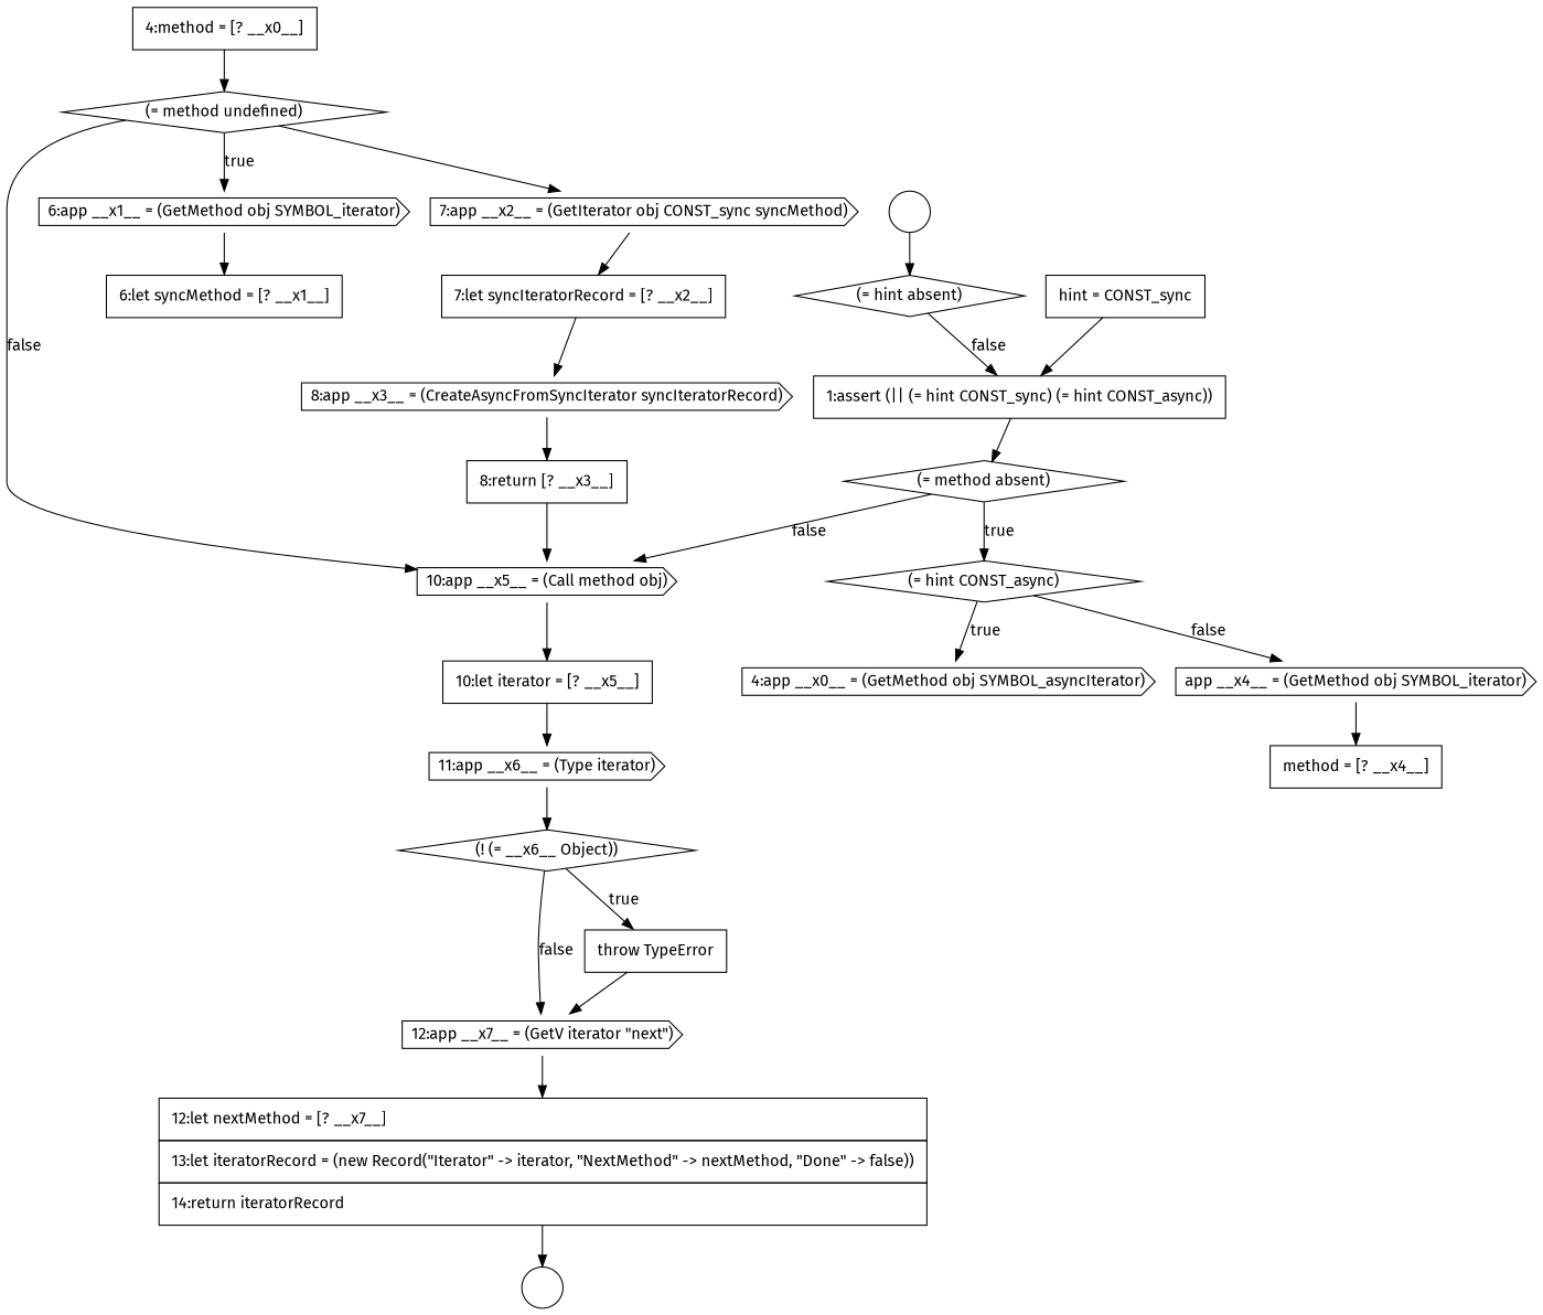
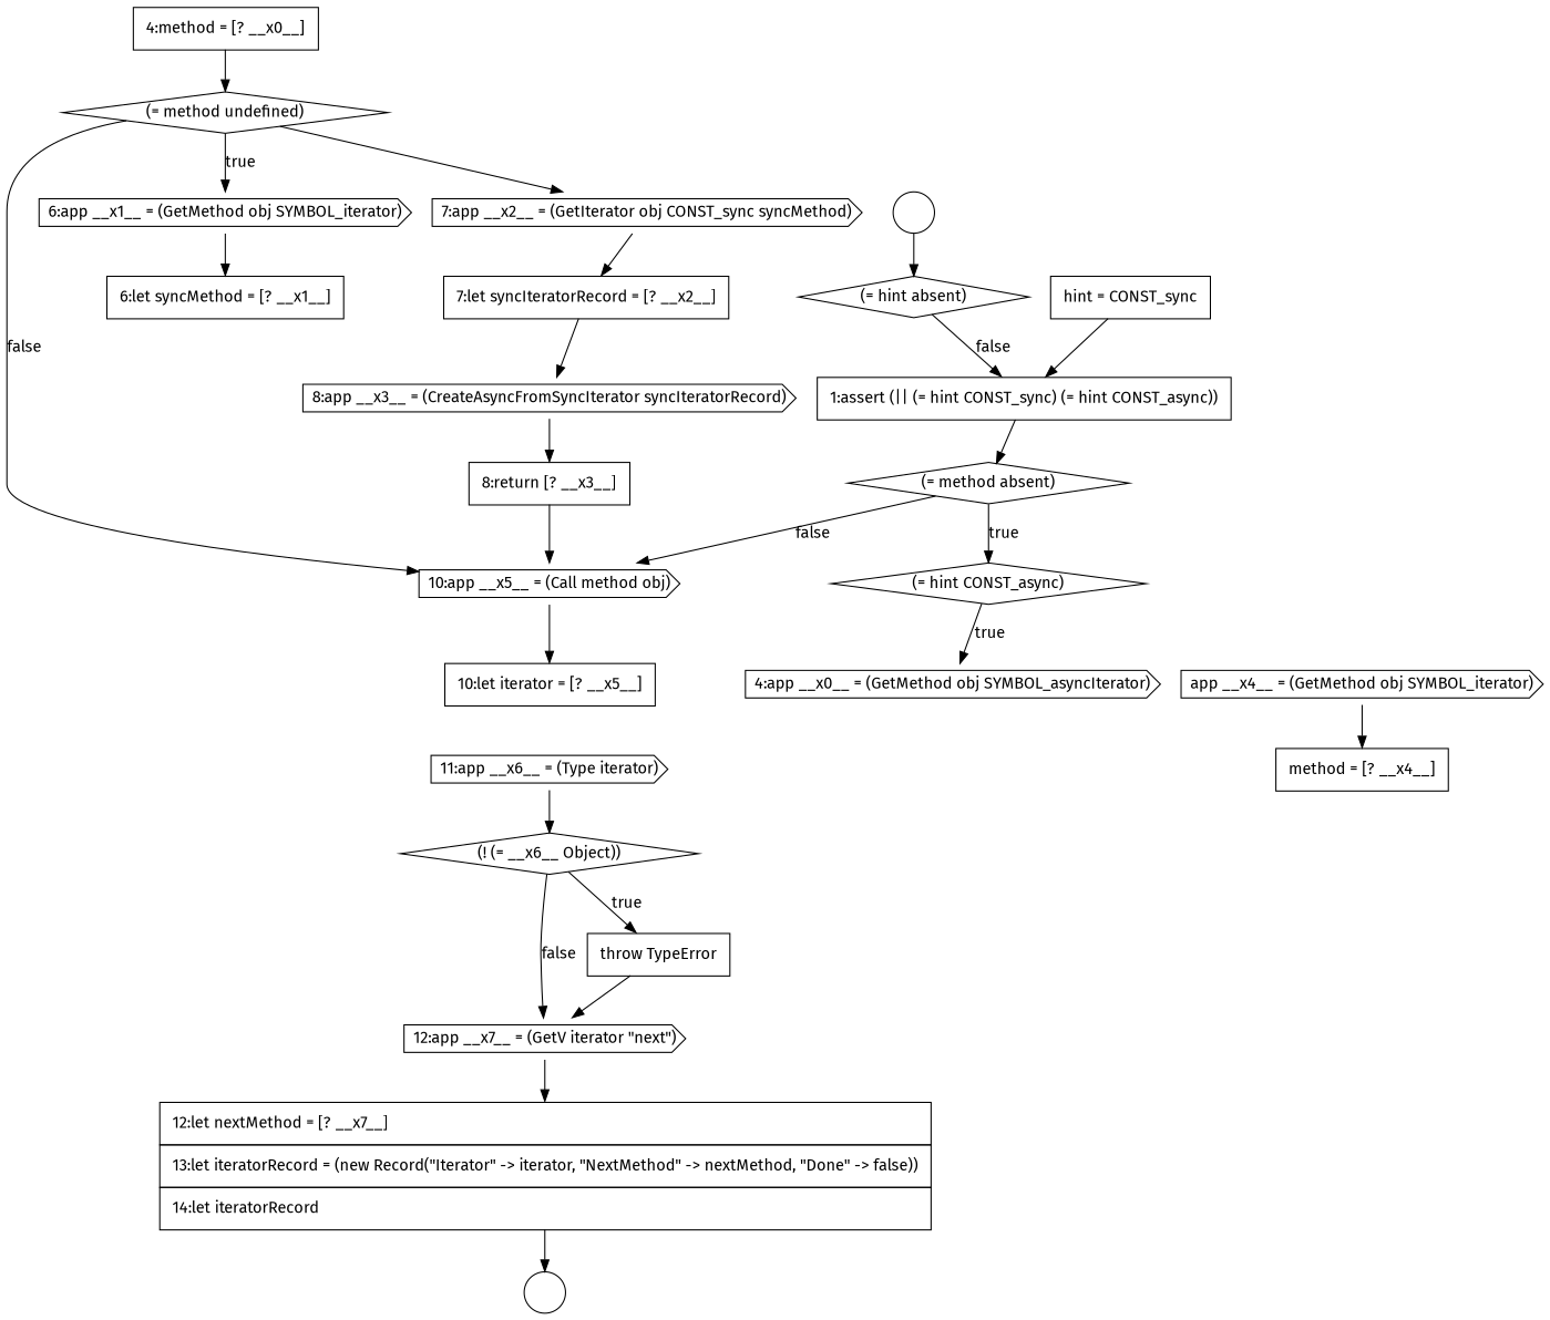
  digraph {
    fontname="Fira Sans"
    node [color=black fillcolor=white fontname="Fira Sans" shape=none style=filled]
    edge [color=black fontname="Fira Sans"]
    n1 [label=" " shape=circle]
    n2 [label=<<font color="black">     <table border="0" cellborder="1" cellspacing="0" cellpadding="10">       <tr><td align="left">8:return [? __x3__]</td></tr>     </table>   </font>> margin=0]
    n3 [label=<<font color="black">10:app __x5__ = (Call method obj)</font>> shape=cds]
    n4 [label=<<font color="black">     <table border="0" cellborder="1" cellspacing="0" cellpadding="10">       <tr><td align="left">10:let iterator = [? __x5__]</td></tr>     </table>   </font>> margin=0]
    n5 [label=<<font color="black">6:app __x1__ = (GetMethod obj SYMBOL_iterator)</font>> shape=cds]
    n6 [label=<<font color="black">     <table border="0" cellborder="1" cellspacing="0" cellpadding="10">       <tr><td align="left">6:let syncMethod = [? __x1__]</td></tr>     </table>   </font>> margin=0]
    n7 [label=<<font color="black">7:app __x2__ = (GetIterator obj CONST_sync syncMethod)</font>> shape=cds]
    n8 [label=<<font color="black">     <table border="0" cellborder="1" cellspacing="0" cellpadding="10">       <tr><td align="left">7:let syncIteratorRecord = [? __x2__]</td></tr>     </table>   </font>> margin=0]
    n9 [label=<<font color="black">8:app __x3__ = (CreateAsyncFromSyncIterator syncIteratorRecord)</font>> shape=cds]
    n10 [label=<<font color="black">(= method undefined)</font>> shape=diamond]
    n11 [label=<<font color="black">12:app __x7__ = (GetV iterator &quot;next&quot;)</font>> shape=cds]
-   n12 [label=<<font color="black">     <table border="0" cellborder="1" cellspacing="0" cellpadding="10">       <tr><td align="left">12:let nextMethod = [? __x7__]</td></tr>       <tr><td align="left">13:let iteratorRecord = (new Record(&quot;Iterator&quot; -&gt; iterator, &quot;NextMethod&quot; -&gt; nextMethod, &quot;Done&quot; -&gt; false))</td></tr>       <tr><td align="left">14:return iteratorRecord</td></tr>     </table>   </font>> margin=0]
+   n12 [label=<<font color="black">     <table border="0" cellborder="1" cellspacing="0" cellpadding="10">       <tr><td align="left">12:let nextMethod = [? __x7__]</td></tr>       <tr><td align="left">13:let iteratorRecord = (new Record(&quot;Iterator&quot; -&gt; iterator, &quot;NextMethod&quot; -&gt; nextMethod, &quot;Done&quot; -&gt; false))</td></tr>       <tr><td align="left">14:let iteratorRecord</td></tr>     </table>   </font>> margin=0]
    n13 [label=<<font color="black">11:app __x6__ = (Type iterator)</font>> shape=cds]
    n14 [label=<<font color="black">     <table border="0" cellborder="1" cellspacing="0" cellpadding="10">       <tr><td align="left">1:assert (|| (= hint CONST_sync) (= hint CONST_async))</td></tr>     </table>   </font>> margin=0]
    n15 [label=<<font color="black">(= method absent)</font>> shape=diamond]
    n16 [label=<<font color="black">(= hint CONST_async)</font>> shape=diamond]
    n17 [label=" " shape=circle]
    n18 [label=<<font color="black">(= hint absent)</font>> shape=diamond]
    n19 [label=<<font color="black">4:app __x0__ = (GetMethod obj SYMBOL_asyncIterator)</font>> shape=cds]
    n20 [label=<<font color="black">     <table border="0" cellborder="1" cellspacing="0" cellpadding="10">       <tr><td align="left">4:method = [? __x0__]</td></tr>     </table>   </font>> margin=0]
    n21 [label=<<font color="black">app __x4__ = (GetMethod obj SYMBOL_iterator)</font>> shape=cds]
    n22 [label=<<font color="black">     <table border="0" cellborder="1" cellspacing="0" cellpadding="10">       <tr><td align="left">method = [? __x4__]</td></tr>     </table>   </font>> margin=0]
    n23 [label=<<font color="black">(! (= __x6__ Object))</font>> shape=diamond]
    n24 [label=<<font color="black">     <table border="0" cellborder="1" cellspacing="0" cellpadding="10">       <tr><td align="left">throw TypeError</td></tr>     </table>   </font>> margin=0]
    n25 [label=<<font color="black">     <table border="0" cellborder="1" cellspacing="0" cellpadding="10">       <tr><td align="left">hint = CONST_sync</td></tr>     </table>   </font>> margin=0]
    n2 -> n3
    n3 -> n4
-   n4 -> n13
    n5 -> n6
    n7 -> n8
    n8 -> n9
    n9 -> n2
    n10 -> n3 [label=<<font color="black">false</font>>]
    n10 -> n5 [label=<<font color="black">true</font>>]
    n10 -> n7
    n11 -> n12
    n12 -> n1
    n13 -> n23
    n14 -> n15
    n15 -> n3 [label=<<font color="black">false</font>>]
    n15 -> n16 [label=<<font color="black">true</font>>]
    n16 -> n19 [label=<<font color="black">true</font>>]
-   n16 -> n21 [label=<<font color="black">false</font>>]
    n17 -> n18
    n18 -> n14 [label=<<font color="black">false</font>>]
    n20 -> n10
    n21 -> n22
    n23 -> n11 [label=<<font color="black">false</font>>]
    n23 -> n24 [label=<<font color="black">true</font>>]
    n24 -> n11
    n25 -> n14
  }
